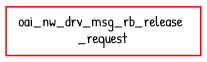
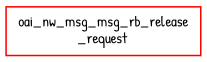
  digraph {
    rankdir=LR
    fontname="Patrick Hand"
-   n1 [color=red fillcolor=white fontname="Patrick Hand" fontsize=10 height=0.2 label="oai_nw_drv_msg_rb_release\l_request" shape=record style=filled width=0.4]
+   n1 [color=red fillcolor=white fontname="Patrick Hand" fontsize=10 height=0.2 label="oai_nw_msg_msg_rb_release\l_request" shape=record style=filled width=0.4]
  }
